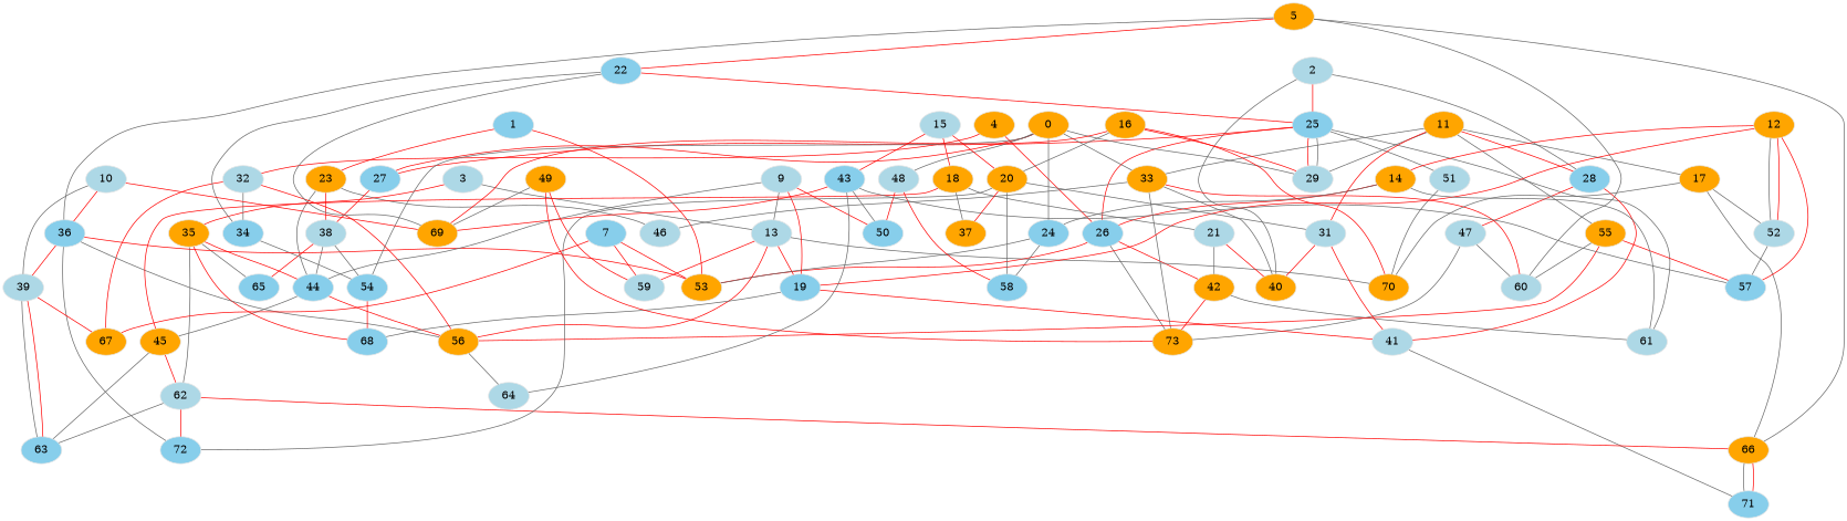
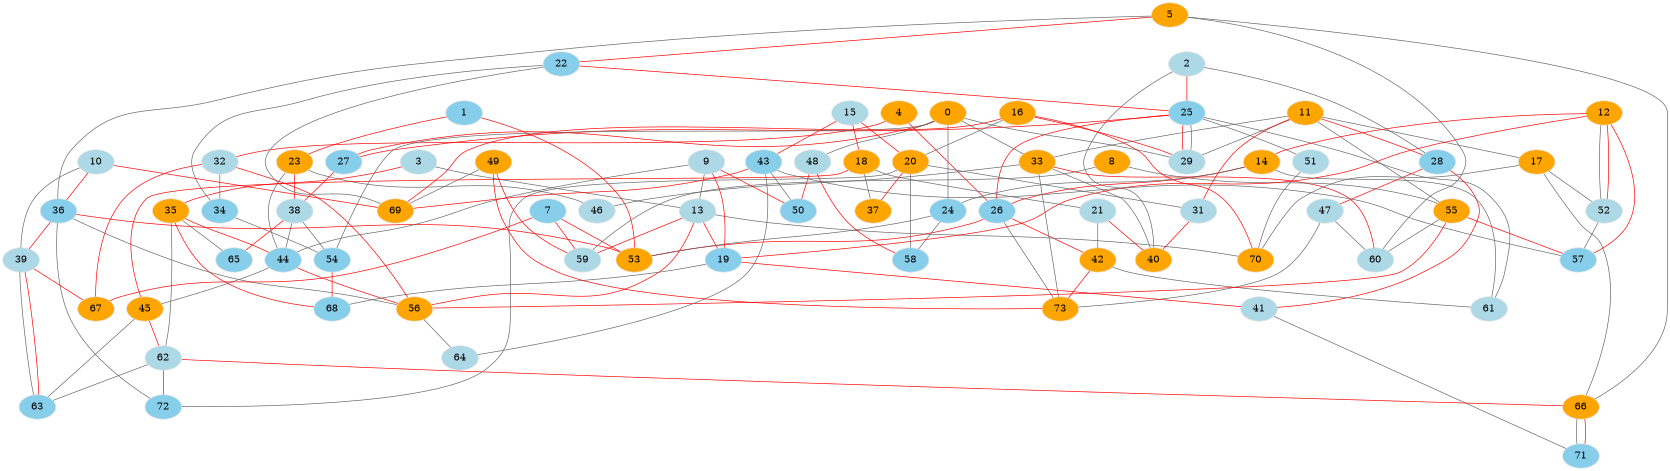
  graph {
    node [color=gray90 fillcolor=orange style=filled]
    edge [color=gray40]
    1 [fillcolor=skyblue]
    23
    53
    44 [fillcolor=skyblue]
    38 [fillcolor=lightblue]
    46 [fillcolor=lightblue]
    2 [fillcolor=lightblue]
    25 [fillcolor=skyblue]
    28 [fillcolor=skyblue]
    40
    26 [fillcolor=skyblue]
    27 [fillcolor=skyblue]
    29 [fillcolor=lightblue]
    61 [fillcolor=lightblue]
    51 [fillcolor=lightblue]
    41 [fillcolor=lightblue]
    47 [fillcolor=lightblue]
    3 [fillcolor=lightblue]
    13 [fillcolor=lightblue]
    35
    59 [fillcolor=lightblue]
    19 [fillcolor=skyblue]
    56
    70
    68 [fillcolor=skyblue]
    62 [fillcolor=lightblue]
    65 [fillcolor=skyblue]
    4
    32 [fillcolor=lightblue]
    42
    73
    67
    34 [fillcolor=skyblue]
    22 [fillcolor=skyblue]
    5
    36 [fillcolor=skyblue]
    60 [fillcolor=lightblue]
    66
    69
    39 [fillcolor=lightblue]
    72 [fillcolor=skyblue]
    71 [fillcolor=skyblue]
    n43 [label=0]
    24 [fillcolor=skyblue]
    33
    48 [fillcolor=lightblue]
    54 [fillcolor=skyblue]
    58 [fillcolor=skyblue]
    50 [fillcolor=skyblue]
    7 [fillcolor=skyblue]
+   8
    55
    57 [fillcolor=skyblue]
    9 [fillcolor=lightblue]
    45
    10 [fillcolor=lightblue]
    63 [fillcolor=skyblue]
    11
    17
    31 [fillcolor=lightblue]
    52 [fillcolor=lightblue]
    12
    14
    64 [fillcolor=lightblue]
    15 [fillcolor=lightblue]
    18
    20
    43 [fillcolor=skyblue]
    21 [fillcolor=lightblue]
    37
    16
    49
    1 -- 23 [color=red]
    1 -- 53 [color=red]
    23 -- 44
    23 -- 38 [color=red]
    23 -- 46
    44 -- 56 [color=red]
    44 -- 45
    38 -- 44
    38 -- 65 [color=red]
    38 -- 54
    2 -- 25 [color=red]
    2 -- 28
    2 -- 40
    25 -- 26 [color=red]
    25 -- 27 [color=red]
    25 -- 29 [color=red]
    25 -- 29
    25 -- 61
    25 -- 51
    28 -- 41 [color=red]
    28 -- 47 [color=red]
    26 -- 53 [color=red]
    26 -- 42 [color=red]
    26 -- 73
    27 -- 38 [color=red]
    51 -- 70
    41 -- 71
    47 -- 73
    47 -- 60
    3 -- 13
    3 -- 35 [color=red]
    13 -- 59 [color=red]
    13 -- 19 [color=red]
    13 -- 56 [color=red]
    13 -- 70
    35 -- 44 [color=red]
    35 -- 68 [color=red]
    35 -- 62
    35 -- 65
    19 -- 41 [color=red]
    19 -- 68
    56 -- 64
    62 -- 66 [color=red]
    62 -- 72 [color=red]
    62 -- 63
    4 -- 26 [color=red]
    4 -- 32 [color=red]
    32 -- 56 [color=red]
    32 -- 67 [color=red]
    32 -- 34
    42 -- 61
    42 -- 73 [color=red]
    34 -- 54
    22 -- 25 [color=red]
    22 -- 34
    22 -- 69
    5 -- 22 [color=red]
    5 -- 36
    5 -- 60
    5 -- 66
    36 -- 53 [color=red]
    36 -- 56
    36 -- 39 [color=red]
    36 -- 72
    66 -- 71
    66 -- 71 [color=red]
    39 -- 67 [color=red]
    39 -- 63
    39 -- 63 [color=red]
    n43 -- 27 [color=red]
    n43 -- 29
    n43 -- 24
    n43 -- 33
    n43 -- 48
    n43 -- 54
    24 -- 53
    24 -- 58
    33 -- 46
    33 -- 40
    33 -- 73
    33 -- 60 [color=red]
    48 -- 58 [color=red]
    48 -- 50 [color=red]
    54 -- 68 [color=red]
    7 -- 53 [color=red]
    7 -- 59 [color=red]
    7 -- 67 [color=red]
+   8 -- 59
+   8 -- 55
    55 -- 56 [color=red]
    55 -- 60
    55 -- 57 [color=red]
    9 -- 44
    9 -- 13
    9 -- 19 [color=red]
    9 -- 50 [color=red]
    45 -- 62 [color=red]
    45 -- 63
    10 -- 36 [color=red]
    10 -- 69 [color=red]
    10 -- 39
    11 -- 28 [color=red]
    11 -- 29
    11 -- 33
    11 -- 55
    11 -- 17
    11 -- 31 [color=red]
    17 -- 70
    17 -- 66
    17 -- 52
    31 -- 40 [color=red]
-   31 -- 41 [color=red]
    52 -- 57
    12 -- 19 [color=red]
    12 -- 57 [color=red]
    12 -- 52
    12 -- 52 [color=red]
    12 -- 14 [color=red]
    14 -- 26 [color=red]
    14 -- 61
    14 -- 24
    15 -- 18 [color=red]
    15 -- 20 [color=red]
    15 -- 43 [color=red]
    18 -- 45 [color=red]
    18 -- 21
    18 -- 37
    20 -- 72
    20 -- 58
    20 -- 31
    20 -- 37 [color=red]
    43 -- 69 [color=red]
    43 -- 50
    43 -- 57
    43 -- 64
    21 -- 40 [color=red]
    21 -- 42
    16 -- 29 [color=red]
    16 -- 70 [color=red]
    16 -- 69 [color=red]
    16 -- 20
    49 -- 59 [color=red]
    49 -- 73 [color=red]
    49 -- 69
  }
